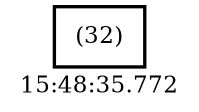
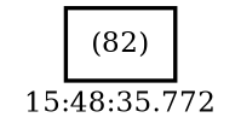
  digraph {
    label="15:48:35.772"
-   n1 [color=black fontcolor=black label="(32)" shape=rectangle style=bold]
+   n1 [color=black fontcolor=black label="(82)" shape=rectangle style=bold]
  }
